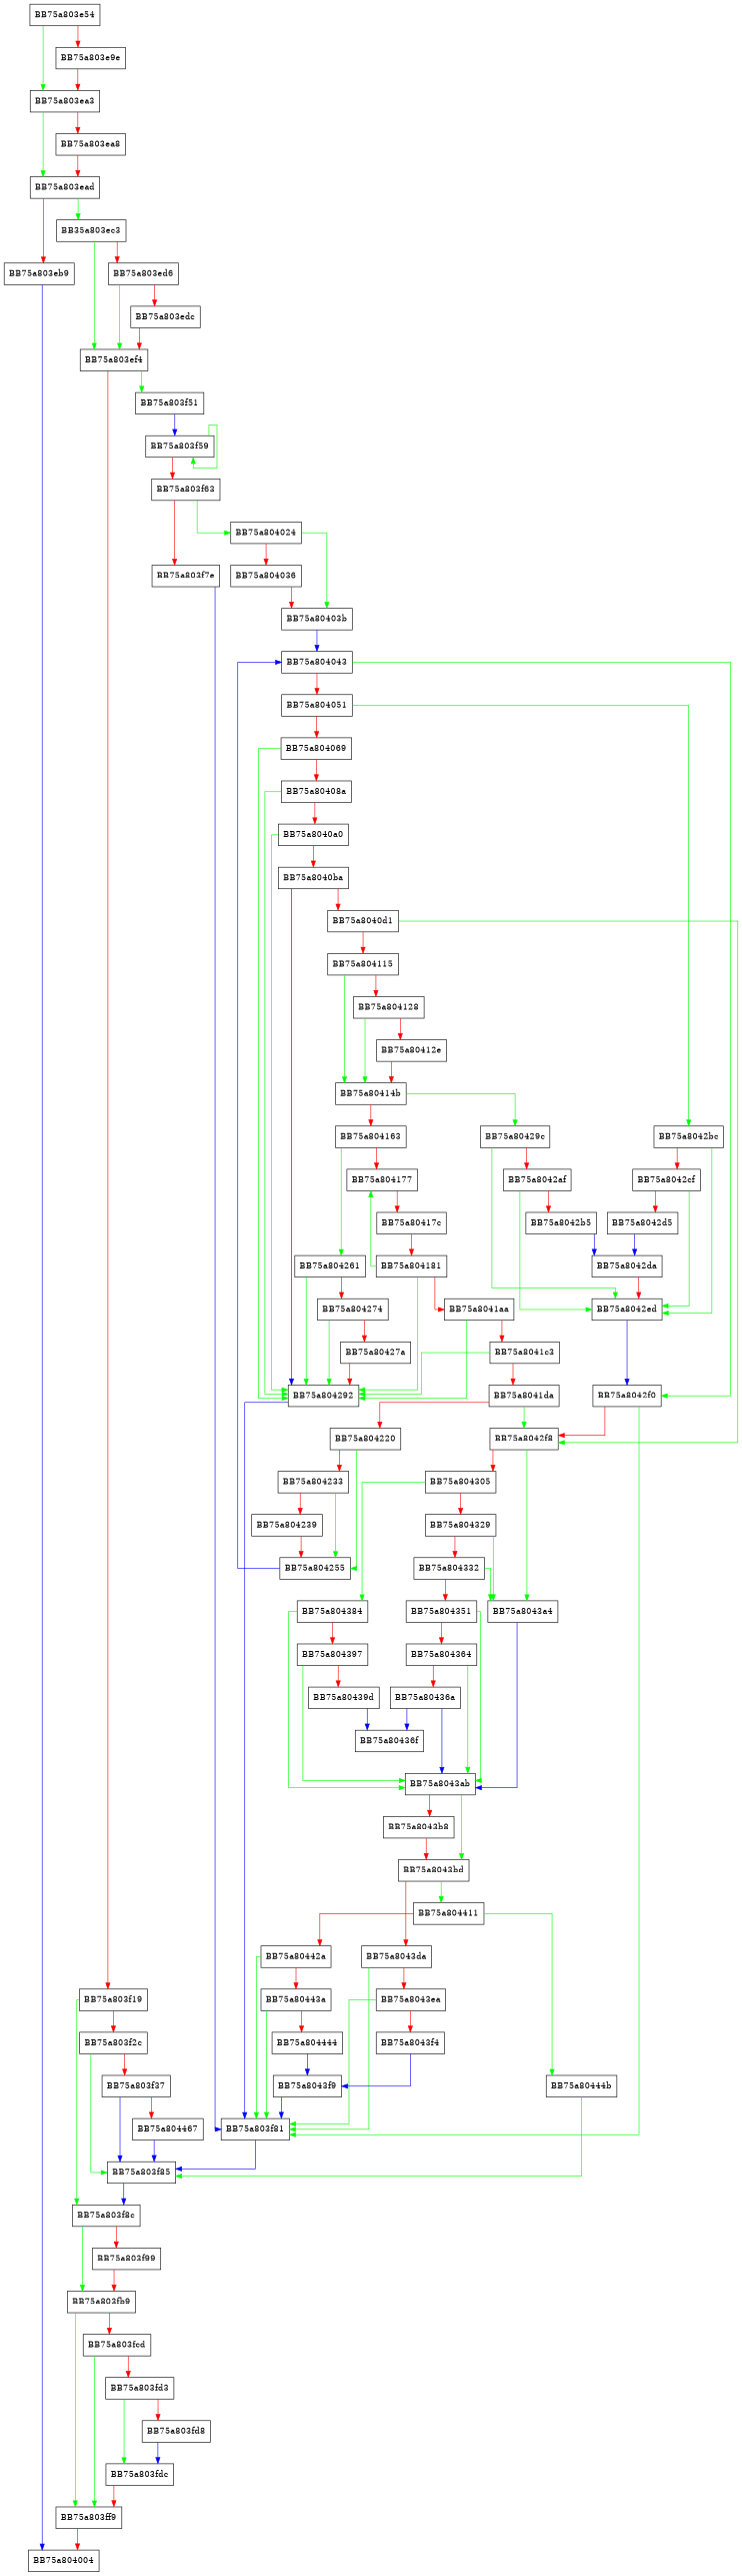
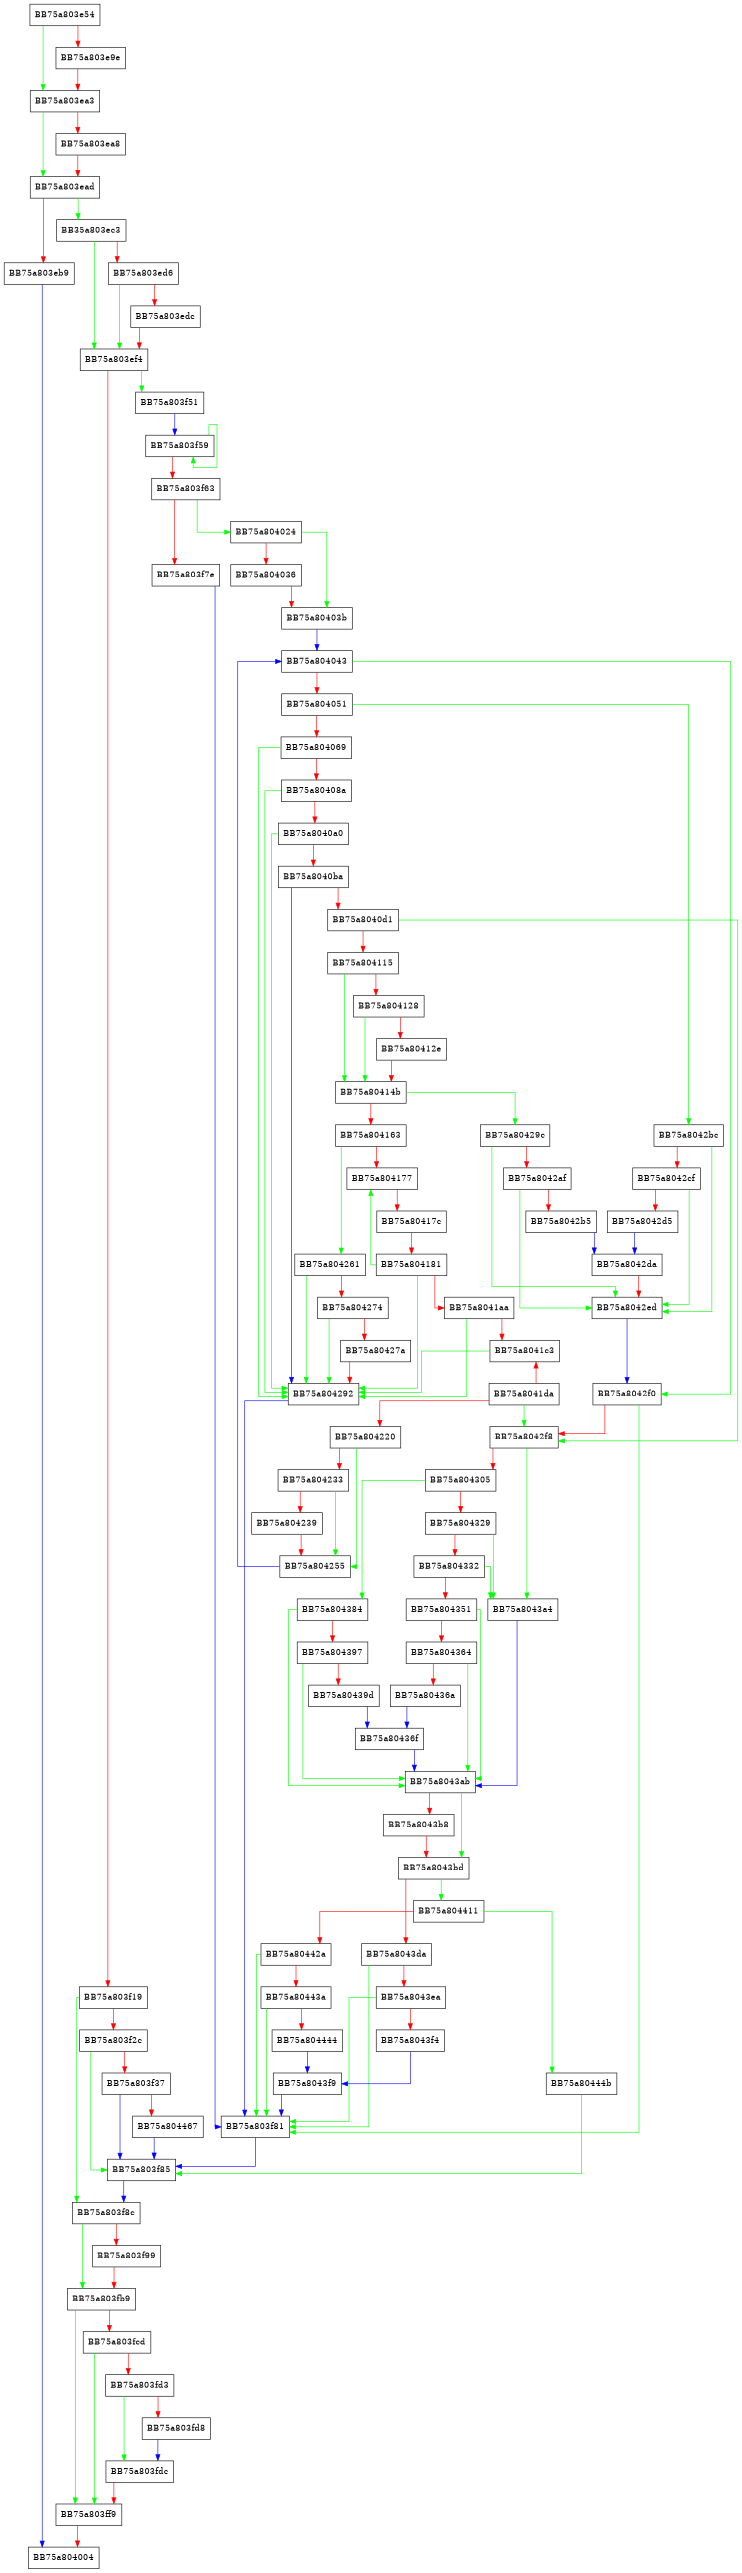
  digraph {
    splines=ortho
    node [shape=box]
    edge [color=red]
    BB75a803e54
    BB75a803ea3
    BB75a803e9e
    BB75a803ead
    BB75a803ea8
    n6 [label=BB35a803ec3]
    BB75a803eb9
    BB75a803ef4
    BB75a803ed6
    BB75a804004
    BB75a803f51
    BB75a803f19
    BB75a803edc
    BB75a803f59
    BB75a803f8c
    BB75a803f2c
    BB75a803f63
    BB75a803fb9
    BB75a803f99
    BB75a803f85
    BB75a803f37
    BB75a803ff9
    BB75a803fcd
    BB75a804467
    BB75a804024
    BB75a803f7e
    BB75a80403b
    BB75a804036
    BB75a803f81
    BB75a804043
    BB75a803fd3
    BB75a803fdc
    BB75a803fd8
    BB75a8042f0
    BB75a804051
    BB75a8042f8
    BB75a8042bc
    BB75a804069
    BB75a8043a4
    BB75a804305
    BB75a8042ed
    BB75a8042cf
    BB75a804292
    BB75a80408a
    BB75a8042d5
    BB75a8040a0
    BB75a8040ba
    BB75a8040d1
    BB75a804115
    BB75a80414b
    BB75a804128
    BB75a8043ab
    BB75a804384
    BB75a804329
    BB75a80429c
    BB75a804163
    BB75a80412e
    BB75a8042af
    BB75a804261
    BB75a804177
    BB75a8042b5
    BB75a804274
    BB75a80417c
    BB75a80427a
    BB75a804181
    BB75a8041aa
    BB75a8041c3
    BB75a8041da
    BB75a804220
    BB75a804255
    BB75a804233
    BB75a804239
    BB75a8042da
    BB75a8043bd
    BB75a8043b8
    BB75a804397
    BB75a804332
    BB75a80439d
    BB75a804351
    BB75a804364
    BB75a80436a
    BB75a804411
    BB75a8043da
    BB75a80436f
    BB75a80444b
    BB75a80442a
    BB75a8043ea
    BB75a80443a
    BB75a8043f4
    BB75a8043f9
    BB75a804444
    BB75a803e54 -> BB75a803ea3 [color=green]
    BB75a803e54 -> BB75a803e9e
    BB75a803ea3 -> BB75a803ead [color=green]
    BB75a803ea3 -> BB75a803ea8
    BB75a803e9e -> BB75a803ea3
    BB75a803ead -> n6 [color=green]
    BB75a803ead -> BB75a803eb9
    BB75a803ea8 -> BB75a803ead
    n6 -> BB75a803ef4 [color=green]
    n6 -> BB75a803ed6
    BB75a803eb9 -> BB75a804004 [color=blue]
    BB75a803ef4 -> BB75a803f51 [color=green]
    BB75a803ef4 -> BB75a803f19
    BB75a803ed6 -> BB75a803ef4 [color=green]
    BB75a803ed6 -> BB75a803edc
    BB75a803f51 -> BB75a803f59 [color=blue]
    BB75a803f19 -> BB75a803f8c [color=green]
    BB75a803f19 -> BB75a803f2c
    BB75a803edc -> BB75a803ef4
    BB75a803f59 -> BB75a803f59 [color=green]
    BB75a803f59 -> BB75a803f63
    BB75a803f8c -> BB75a803fb9 [color=green]
    BB75a803f8c -> BB75a803f99
    BB75a803f2c -> BB75a803f85 [color=green]
    BB75a803f2c -> BB75a803f37
    BB75a803f63 -> BB75a804024 [color=green]
    BB75a803f63 -> BB75a803f7e
    BB75a803fb9 -> BB75a803ff9 [color=green]
    BB75a803fb9 -> BB75a803fcd
    BB75a803f99 -> BB75a803fb9
    BB75a803f85 -> BB75a803f8c [color=blue]
    BB75a803f37 -> BB75a803f85 [color=blue]
    BB75a803f37 -> BB75a804467
    BB75a803ff9 -> BB75a804004
    BB75a803fcd -> BB75a803ff9 [color=green]
    BB75a803fcd -> BB75a803fd3
    BB75a804467 -> BB75a803f85 [color=blue]
    BB75a804024 -> BB75a80403b [color=green]
    BB75a804024 -> BB75a804036
    BB75a803f7e -> BB75a803f81 [color=blue]
    BB75a80403b -> BB75a804043 [color=blue]
    BB75a804036 -> BB75a80403b
    BB75a803f81 -> BB75a803f85 [color=blue]
    BB75a804043 -> BB75a8042f0 [color=green]
    BB75a804043 -> BB75a804051
    BB75a803fd3 -> BB75a803fdc [color=green]
    BB75a803fd3 -> BB75a803fd8
    BB75a803fdc -> BB75a803ff9
    BB75a803fd8 -> BB75a803fdc [color=blue]
    BB75a8042f0 -> BB75a803f81 [color=green]
    BB75a8042f0 -> BB75a8042f8
    BB75a804051 -> BB75a8042bc [color=green]
    BB75a804051 -> BB75a804069
    BB75a8042f8 -> BB75a8043a4 [color=green]
    BB75a8042f8 -> BB75a804305
    BB75a8042bc -> BB75a8042ed [color=green]
    BB75a8042bc -> BB75a8042cf
    BB75a804069 -> BB75a804292 [color=green]
    BB75a804069 -> BB75a80408a
    BB75a8043a4 -> BB75a8043ab [color=blue]
    BB75a804305 -> BB75a804384 [color=green]
    BB75a804305 -> BB75a804329
    BB75a8042ed -> BB75a8042f0 [color=blue]
    BB75a8042cf -> BB75a8042ed [color=green]
    BB75a8042cf -> BB75a8042d5
    BB75a804292 -> BB75a803f81 [color=blue]
    BB75a80408a -> BB75a804292 [color=green]
    BB75a80408a -> BB75a8040a0
    BB75a8042d5 -> BB75a8042da [color=blue]
    BB75a8040a0 -> BB75a804292 [color=green]
    BB75a8040a0 -> BB75a8040ba
    BB75a8040ba -> BB75a804292 [color=blue]
    BB75a8040ba -> BB75a8040d1
    BB75a8040d1 -> BB75a8042f8 [color=green]
    BB75a8040d1 -> BB75a804115
    BB75a804115 -> BB75a80414b [color=green]
    BB75a804115 -> BB75a804128
    BB75a80414b -> BB75a80429c [color=green]
    BB75a80414b -> BB75a804163
    BB75a804128 -> BB75a80414b [color=green]
    BB75a804128 -> BB75a80412e
    BB75a8043ab -> BB75a8043bd [color=green]
    BB75a8043ab -> BB75a8043b8
    BB75a804384 -> BB75a8043ab [color=green]
    BB75a804384 -> BB75a804397
    BB75a804329 -> BB75a8043a4 [color=green]
    BB75a804329 -> BB75a804332
    BB75a80429c -> BB75a8042ed [color=green]
    BB75a80429c -> BB75a8042af
    BB75a804163 -> BB75a804261 [color=green]
    BB75a804163 -> BB75a804177
    BB75a80412e -> BB75a80414b
    BB75a8042af -> BB75a8042ed [color=green]
    BB75a8042af -> BB75a8042b5
    BB75a804261 -> BB75a804292 [color=green]
    BB75a804261 -> BB75a804274
    BB75a804177 -> BB75a80417c
    BB75a8042b5 -> BB75a8042da [color=blue]
    BB75a804274 -> BB75a804292 [color=green]
    BB75a804274 -> BB75a80427a
    BB75a80417c -> BB75a804181
    BB75a80427a -> BB75a804292
    BB75a804181 -> BB75a804292 [color=green]
    BB75a804181 -> BB75a804177 [color=green]
    BB75a804181 -> BB75a8041aa
    BB75a8041aa -> BB75a804292 [color=green]
    BB75a8041aa -> BB75a8041c3
    BB75a8041c3 -> BB75a804292 [color=green]
-   BB75a8041c3 -> BB75a8041da
+   BB75a8041da -> BB75a8041c3
    BB75a8041da -> BB75a8042f8 [color=green]
    BB75a8041da -> BB75a804220
    BB75a804220 -> BB75a804255 [color=green]
    BB75a804220 -> BB75a804233
    BB75a804255 -> BB75a804043 [color=blue]
    BB75a804233 -> BB75a804255 [color=green]
    BB75a804233 -> BB75a804239
    BB75a804239 -> BB75a804255
    BB75a8042da -> BB75a8042ed
    BB75a8043bd -> BB75a804411 [color=green]
    BB75a8043bd -> BB75a8043da
    BB75a8043b8 -> BB75a8043bd
    BB75a804397 -> BB75a8043ab [color=green]
    BB75a804397 -> BB75a80439d
    BB75a804332 -> BB75a8043a4 [color=green]
    BB75a804332 -> BB75a804351
    BB75a80439d -> BB75a80436f [color=blue]
    BB75a804351 -> BB75a8043ab [color=green]
    BB75a804351 -> BB75a804364
    BB75a804364 -> BB75a8043ab [color=green]
    BB75a804364 -> BB75a80436a
    BB75a80436a -> BB75a80436f [color=blue]
    BB75a804411 -> BB75a80444b [color=green]
    BB75a804411 -> BB75a80442a
    BB75a8043da -> BB75a803f81 [color=green]
    BB75a8043da -> BB75a8043ea
-   BB75a80436a -> BB75a8043ab [color=blue]
+   BB75a80436f -> BB75a8043ab [color=blue]
    BB75a80444b -> BB75a803f85 [color=green]
    BB75a80442a -> BB75a803f81 [color=green]
    BB75a80442a -> BB75a80443a
    BB75a8043ea -> BB75a803f81 [color=green]
    BB75a8043ea -> BB75a8043f4
    BB75a80443a -> BB75a803f81 [color=green]
    BB75a80443a -> BB75a804444
    BB75a8043f4 -> BB75a8043f9 [color=blue]
    BB75a8043f9 -> BB75a803f81 [color=blue]
    BB75a804444 -> BB75a8043f9 [color=blue]
  }
